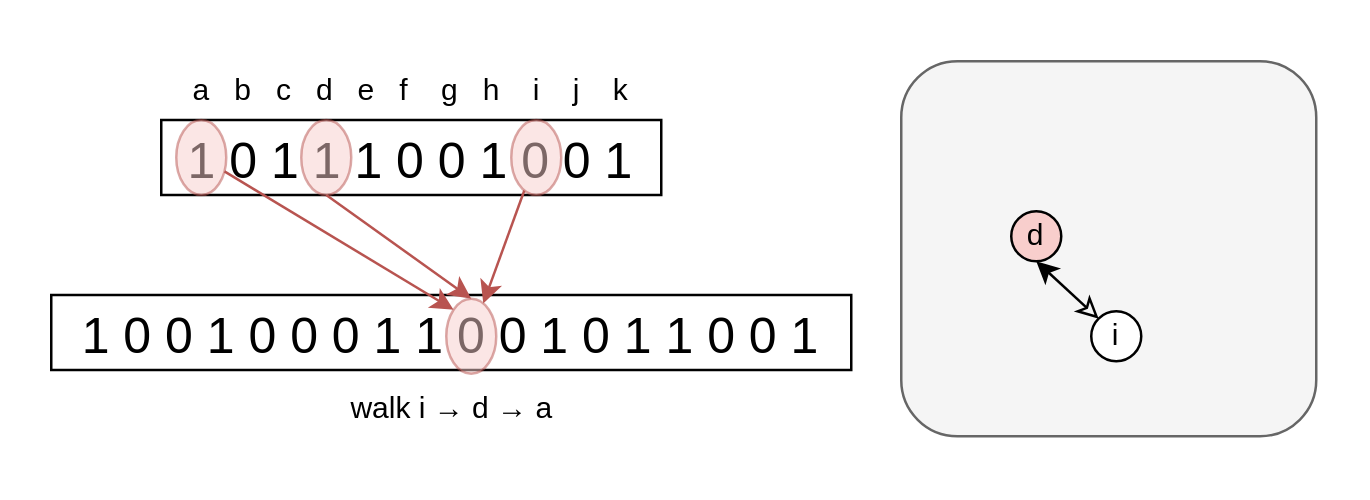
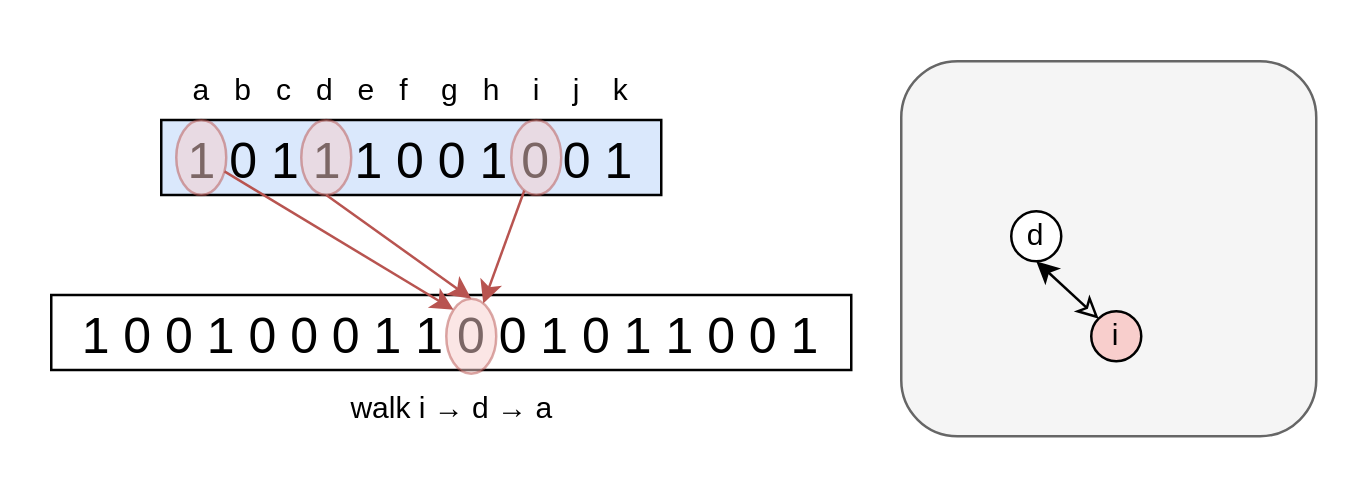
  <mxCell id="0" />
  <mxCell id="1" parent="0" />
  <mxCell id="2" value="" style="rounded=1;whiteSpace=wrap;html=1;fillColor=#f5f5f5;fontColor=#333333;strokeColor=#666666;" parent="1" vertex="1"><mxGeometry x="360" y="24" width="166" height="150" as="geometry" /></mxCell>
- <mxCell id="3" value="&lt;font style=&quot;font-size: 20px;&quot;&gt;1 0 1 1 1 0 0 1 0 0 1&lt;/font&gt;" style="whiteSpace=wrap;html=1;" parent="1" vertex="1"><mxGeometry x="64" y="47.5" width="200" height="30" as="geometry" /></mxCell>
+ <mxCell id="3" value="&lt;font style=&quot;font-size: 20px;&quot;&gt;1 0 1 1 1 0 0 1 0 0 1&lt;/font&gt;" style="whiteSpace=wrap;html=1;fillColor=#dae8fc;" parent="1" vertex="1"><mxGeometry x="64" y="47.5" width="200" height="30" as="geometry" /></mxCell>
  <mxCell id="4" value="&lt;span style=&quot;font-size: 20px;&quot;&gt;1 0 0 1 0 0 0 1 1 0 0 1 0 1 1 0 0 1&lt;/span&gt;" style="whiteSpace=wrap;html=1;" parent="1" vertex="1"><mxGeometry x="20" y="117.5" width="320" height="30" as="geometry" /></mxCell>
  <mxCell id="5" value="" style="ellipse;whiteSpace=wrap;html=1;fillColor=#f8cecc;strokeColor=#b85450;opacity=50;" parent="1" vertex="1"><mxGeometry x="178" y="119" width="20" height="30" as="geometry" /></mxCell>
  <mxCell id="6" style="edgeStyle=none;html=1;exitX=0.5;exitY=1;exitDx=0;exitDy=0;entryX=0.5;entryY=0;entryDx=0;entryDy=0;fillColor=#f8cecc;strokeColor=#b85450;" parent="1" source="7" target="5" edge="1"><mxGeometry relative="1" as="geometry" /></mxCell>
  <mxCell id="7" value="" style="ellipse;whiteSpace=wrap;html=1;fillColor=#f8cecc;strokeColor=#b85450;opacity=50;" parent="1" vertex="1"><mxGeometry x="120" y="47.5" width="20" height="30" as="geometry" /></mxCell>
  <mxCell id="8" style="edgeStyle=none;html=1;entryX=0;entryY=0;entryDx=0;entryDy=0;fillColor=#f8cecc;strokeColor=#b85450;" parent="1" source="9" target="5" edge="1"><mxGeometry relative="1" as="geometry" /></mxCell>
  <mxCell id="9" value="" style="ellipse;whiteSpace=wrap;html=1;fillColor=#f8cecc;strokeColor=#b85450;opacity=50;" parent="1" vertex="1"><mxGeometry x="70" y="47.5" width="20" height="30" as="geometry" /></mxCell>
  <mxCell id="10" style="edgeStyle=none;html=1;fillColor=#f8cecc;strokeColor=#b85450;" parent="1" source="11" target="5" edge="1"><mxGeometry relative="1" as="geometry" /></mxCell>
  <mxCell id="11" value="" style="ellipse;whiteSpace=wrap;html=1;fillColor=#f8cecc;strokeColor=#b85450;opacity=50;" parent="1" vertex="1"><mxGeometry x="204" y="47.5" width="20" height="30" as="geometry" /></mxCell>
  <mxCell id="12" value="a&amp;nbsp; &amp;nbsp;b&amp;nbsp; &amp;nbsp;c&amp;nbsp; &amp;nbsp;d&amp;nbsp; &amp;nbsp;e&amp;nbsp; &amp;nbsp;f&amp;nbsp; &amp;nbsp; g&amp;nbsp; &amp;nbsp;h&amp;nbsp; &amp;nbsp; i&amp;nbsp; &amp;nbsp; j&amp;nbsp; &amp;nbsp; k" style="text;html=1;align=left;verticalAlign=middle;resizable=0;points=[];autosize=1;strokeColor=none;fillColor=none;" parent="1" vertex="1"><mxGeometry x="75" y="20.5" width="200" height="30" as="geometry" /></mxCell>
  <mxCell id="13" value="walk i → d → a" style="text;html=1;align=center;verticalAlign=middle;resizable=0;points=[];autosize=1;strokeColor=none;fillColor=none;" parent="1" vertex="1"><mxGeometry x="130" y="147.5" width="100" height="30" as="geometry" /></mxCell>
  <mxCell id="14" style="edgeStyle=none;html=1;exitX=0.5;exitY=1;exitDx=0;exitDy=0;entryX=0;entryY=0;entryDx=0;entryDy=0;endArrow=classic;endFill=0;startArrow=classic;startFill=1;" parent="1" source="15" target="16" edge="1"><mxGeometry relative="1" as="geometry" /></mxCell>
- <mxCell id="15" value="d" style="ellipse;whiteSpace=wrap;html=1;fillColor=#f8cecc;" parent="1" vertex="1"><mxGeometry x="404" y="84" width="20" height="20" as="geometry" /></mxCell>
- <mxCell id="16" value="i" style="ellipse;whiteSpace=wrap;html=1;" parent="1" vertex="1"><mxGeometry x="436" y="124" width="20" height="20" as="geometry" /></mxCell>
+ <mxCell id="15" value="d" style="ellipse;whiteSpace=wrap;html=1;" parent="1" vertex="1"><mxGeometry x="404" y="84" width="20" height="20" as="geometry" /></mxCell>
+ <mxCell id="16" value="i" style="ellipse;whiteSpace=wrap;html=1;fillColor=#f8cecc;" parent="1" vertex="1"><mxGeometry x="436" y="124" width="20" height="20" as="geometry" /></mxCell>
